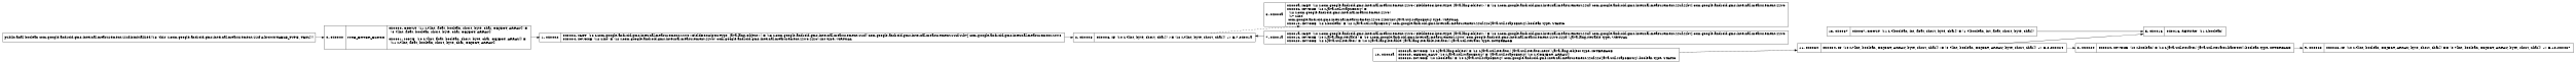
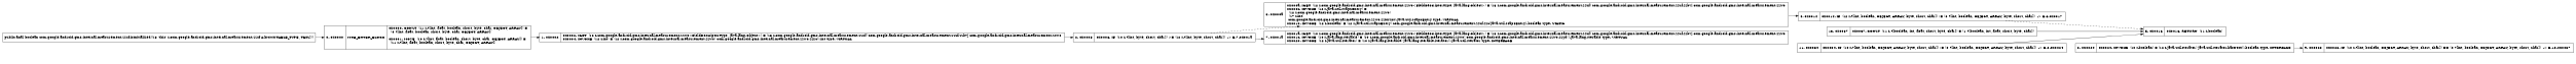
  digraph {
    rankdir=LR
    node [shape=record]
    n1 [label="{0\:\ 0x0000|MTH_ENTER_BLOCK\l|0x0000: CONST  (r1 I:?[int, float, boolean, short, byte, char, OBJECT, ARRAY]) = \l  (0 ?[int, float, boolean, short, byte, char, OBJECT, ARRAY])\l \l0x0001: MOVE  (r0 I:?[int, float, boolean, short, byte, char, OBJECT, ARRAY]) = \l  (r1 I:?[int, float, boolean, short, byte, char, OBJECT, ARRAY])\l \l}"]
    n2 [label="{1\:\ 0x0002|0x0002: IGET  (r2 I:com.google.android.gms.internal.measurement.zzwo\<FieldDescriptorType, java.lang.Object\>) = (r3 I:com.google.android.gms.internal.measurement.zzuf) com.google.android.gms.internal.measurement.zzuf.zzbvj com.google.android.gms.internal.measurement.zzwo \l0x0004: INVOKE  (r2 I:int) = (r2 I:com.google.android.gms.internal.measurement.zzwo) com.google.android.gms.internal.measurement.zzwo.zzyc():int type: VIRTUAL \l}"]
    n3 [label="{2\:\ 0x0008|0x0008: IF  (r0 I:?[int, byte, short, char]) \>= (r2 I:?[int, byte, short, char])  \-\> B:7:0x001a \l}"]
    n4 [label="{3\:\ 0x000a|0x000a: IGET  (r2 I:com.google.android.gms.internal.measurement.zzwo\<FieldDescriptorType, java.lang.Object\>) = (r3 I:com.google.android.gms.internal.measurement.zzuf) com.google.android.gms.internal.measurement.zzuf.zzbvj com.google.android.gms.internal.measurement.zzwo \l0x000c: INVOKE  (r2 I:java.util.Map$Entry) = \l  (r2 I:com.google.android.gms.internal.measurement.zzwo)\l  (r7 I:int)\l com.google.android.gms.internal.measurement.zzwo.zzbx(int):java.util.Map$Entry type: VIRTUAL \l0x0010: INVOKE  (r2 I:boolean) = (r2 I:java.util.Map$Entry) com.google.android.gms.internal.measurement.zzuf.zzc(java.util.Map$Entry):boolean type: STATIC \l}"]
    n5 [label="{7\:\ 0x001a|0x001a: IGET  (r0 I:com.google.android.gms.internal.measurement.zzwo\<FieldDescriptorType, java.lang.Object\>) = (r3 I:com.google.android.gms.internal.measurement.zzuf) com.google.android.gms.internal.measurement.zzuf.zzbvj com.google.android.gms.internal.measurement.zzwo \l0x001c: INVOKE  (r0 I:java.lang.Iterable) = (r0 I:com.google.android.gms.internal.measurement.zzwo) com.google.android.gms.internal.measurement.zzwo.zzyd():java.lang.Iterable type: VIRTUAL \l0x0020: INVOKE  (r2 I:java.util.Iterator) = (r0 I:java.lang.Iterable) java.lang.Iterable.iterator():java.util.Iterator type: INTERFACE \l}"]
+   n6 [label="{4\:\ 0x0014|0x0014: IF  (r2 I:?[int, boolean, OBJECT, ARRAY, byte, short, char]) != (0 ?[int, boolean, OBJECT, ARRAY, byte, short, char])  \-\> B:6:0x0017 \l}"]
    n7 [label="{5\:\ 0x0016|0x0016: RETURN  (r1 I:boolean) \l}"]
    n8 [label="{8\:\ 0x0024|0x0024: INVOKE  (r0 I:boolean) = (r2 I:java.util.Iterator) java.util.Iterator.hasNext():boolean type: INTERFACE \l}"]
    n9 [label="{9\:\ 0x0028|0x0028: IF  (r0 I:?[int, boolean, OBJECT, ARRAY, byte, short, char]) == (0 ?[int, boolean, OBJECT, ARRAY, byte, short, char])  \-\> B:13:0x0037 \l}"]
-   n10 [label="{10\:\ 0x002a|0x002a: INVOKE  (r0 I:java.lang.Object) = (r2 I:java.util.Iterator) java.util.Iterator.next():java.lang.Object type: INTERFACE \l0x002e: CHECK_CAST  (r0 I:java.util.Map$Entry) = (java.util.Map$Entry) (r0 I:?[OBJECT, ARRAY]) \l0x0030: INVOKE  (r0 I:boolean) = (r0 I:java.util.Map$Entry) com.google.android.gms.internal.measurement.zzuf.zzc(java.util.Map$Entry):boolean type: STATIC \l}"]
    n11 [label="{11\:\ 0x0034|0x0034: IF  (r0 I:?[int, boolean, OBJECT, ARRAY, byte, short, char]) != (0 ?[int, boolean, OBJECT, ARRAY, byte, short, char])  \-\> B:8:0x0024 \l}"]
    n12 [label="{13\:\ 0x0037|0x0037: CONST  (r1 I:?[boolean, int, float, short, byte, char]) = (1 ?[boolean, int, float, short, byte, char]) \l}"]
    n13 [label="{public final boolean com.google.android.gms.internal.measurement.zzuf.isInitialized((r3 'this' I:com.google.android.gms.internal.measurement.zzuf A[IMMUTABLE_TYPE, THIS])) }"]
    n1 -> n2
    n2 -> n3
    n3 -> n4 [style=dashed]
-   n5 -> n3
+   n3 -> n5
+   n4 -> n6
+   n6 -> n7 [style=dashed]
    n8 -> n9
-   n10 -> n11
    n11 -> n7 [style=solid]
-   n11 -> n8
    n12 -> n7
    n13 -> n1
  }
